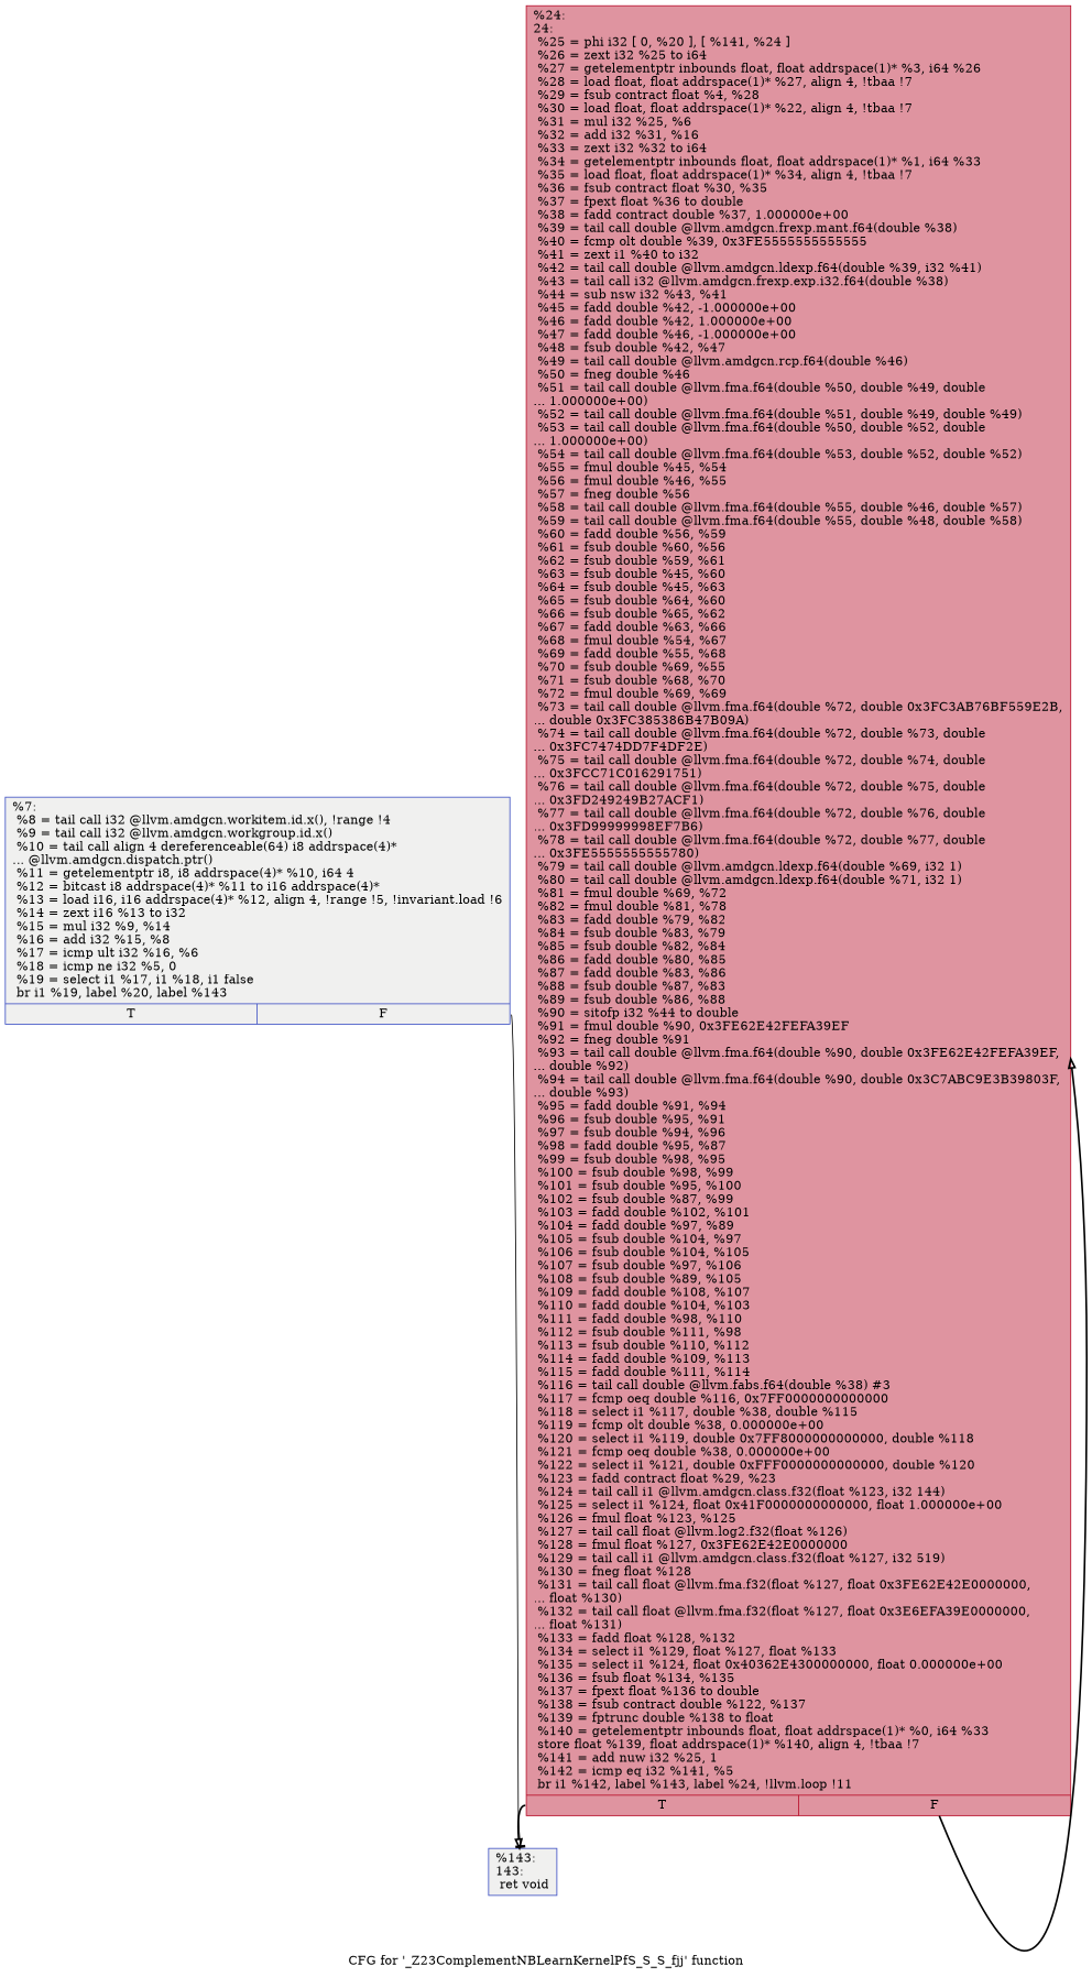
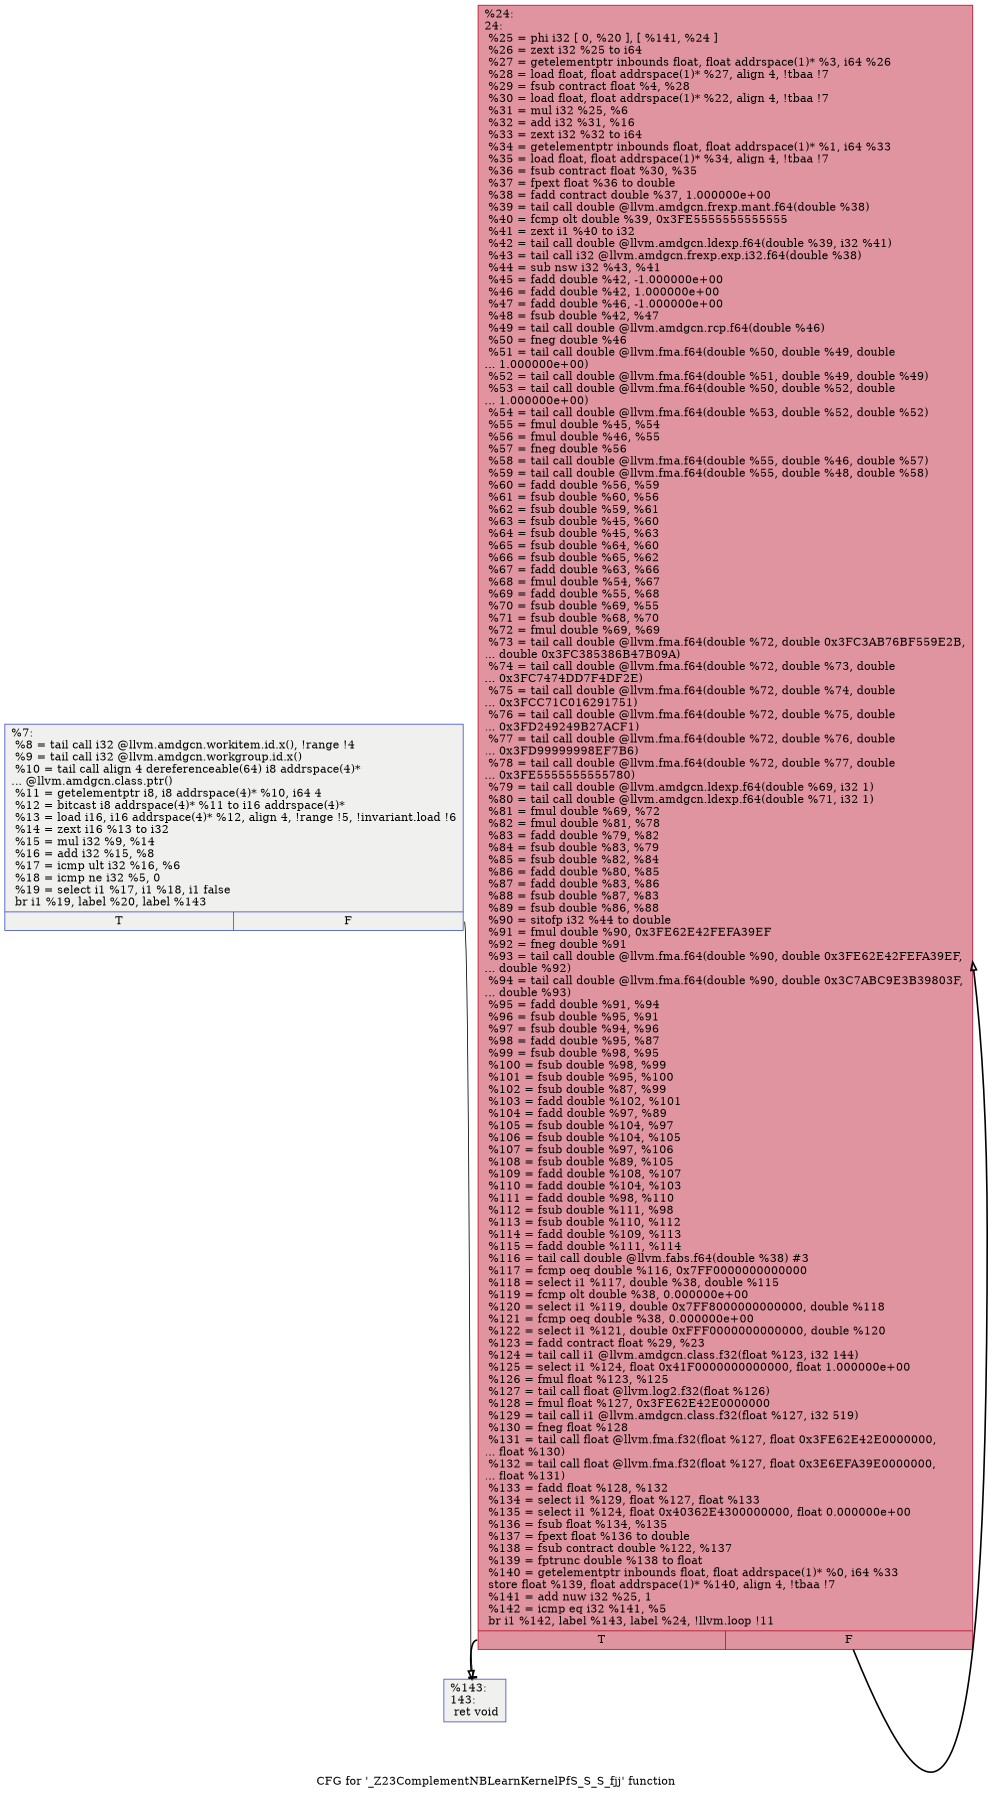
  digraph {
    label="CFG for '_Z23ComplementNBLearnKernelPfS_S_S_fjj' function"
    node [color="#3d50c3ff" fillcolor="#dedcdb70" shape=record style=filled]
    edge [arrowhead=onormal style=bold tailport=s1]
-   n1 [label="{%7:\l  %8 = tail call i32 @llvm.amdgcn.workitem.id.x(), !range !4\l  %9 = tail call i32 @llvm.amdgcn.workgroup.id.x()\l  %10 = tail call align 4 dereferenceable(64) i8 addrspace(4)*\l... @llvm.amdgcn.dispatch.ptr()\l  %11 = getelementptr i8, i8 addrspace(4)* %10, i64 4\l  %12 = bitcast i8 addrspace(4)* %11 to i16 addrspace(4)*\l  %13 = load i16, i16 addrspace(4)* %12, align 4, !range !5, !invariant.load !6\l  %14 = zext i16 %13 to i32\l  %15 = mul i32 %9, %14\l  %16 = add i32 %15, %8\l  %17 = icmp ult i32 %16, %6\l  %18 = icmp ne i32 %5, 0\l  %19 = select i1 %17, i1 %18, i1 false\l  br i1 %19, label %20, label %143\l|{<s0>T|<s1>F}}"]
+   n1 [label="{%7:\l  %8 = tail call i32 @llvm.amdgcn.workitem.id.x(), !range !4\l  %9 = tail call i32 @llvm.amdgcn.workgroup.id.x()\l  %10 = tail call align 4 dereferenceable(64) i8 addrspace(4)*\l... @llvm.amdgcn.class.ptr()\l  %11 = getelementptr i8, i8 addrspace(4)* %10, i64 4\l  %12 = bitcast i8 addrspace(4)* %11 to i16 addrspace(4)*\l  %13 = load i16, i16 addrspace(4)* %12, align 4, !range !5, !invariant.load !6\l  %14 = zext i16 %13 to i32\l  %15 = mul i32 %9, %14\l  %16 = add i32 %15, %8\l  %17 = icmp ult i32 %16, %6\l  %18 = icmp ne i32 %5, 0\l  %19 = select i1 %17, i1 %18, i1 false\l  br i1 %19, label %20, label %143\l|{<s0>T|<s1>F}}"]
    n2 [label="{%143:\l143:                                              \l  ret void\l}"]
    n3 [color="#b70d28ff" fillcolor="#b70d2870" label="{%24:\l24:                                               \l  %25 = phi i32 [ 0, %20 ], [ %141, %24 ]\l  %26 = zext i32 %25 to i64\l  %27 = getelementptr inbounds float, float addrspace(1)* %3, i64 %26\l  %28 = load float, float addrspace(1)* %27, align 4, !tbaa !7\l  %29 = fsub contract float %4, %28\l  %30 = load float, float addrspace(1)* %22, align 4, !tbaa !7\l  %31 = mul i32 %25, %6\l  %32 = add i32 %31, %16\l  %33 = zext i32 %32 to i64\l  %34 = getelementptr inbounds float, float addrspace(1)* %1, i64 %33\l  %35 = load float, float addrspace(1)* %34, align 4, !tbaa !7\l  %36 = fsub contract float %30, %35\l  %37 = fpext float %36 to double\l  %38 = fadd contract double %37, 1.000000e+00\l  %39 = tail call double @llvm.amdgcn.frexp.mant.f64(double %38)\l  %40 = fcmp olt double %39, 0x3FE5555555555555\l  %41 = zext i1 %40 to i32\l  %42 = tail call double @llvm.amdgcn.ldexp.f64(double %39, i32 %41)\l  %43 = tail call i32 @llvm.amdgcn.frexp.exp.i32.f64(double %38)\l  %44 = sub nsw i32 %43, %41\l  %45 = fadd double %42, -1.000000e+00\l  %46 = fadd double %42, 1.000000e+00\l  %47 = fadd double %46, -1.000000e+00\l  %48 = fsub double %42, %47\l  %49 = tail call double @llvm.amdgcn.rcp.f64(double %46)\l  %50 = fneg double %46\l  %51 = tail call double @llvm.fma.f64(double %50, double %49, double\l... 1.000000e+00)\l  %52 = tail call double @llvm.fma.f64(double %51, double %49, double %49)\l  %53 = tail call double @llvm.fma.f64(double %50, double %52, double\l... 1.000000e+00)\l  %54 = tail call double @llvm.fma.f64(double %53, double %52, double %52)\l  %55 = fmul double %45, %54\l  %56 = fmul double %46, %55\l  %57 = fneg double %56\l  %58 = tail call double @llvm.fma.f64(double %55, double %46, double %57)\l  %59 = tail call double @llvm.fma.f64(double %55, double %48, double %58)\l  %60 = fadd double %56, %59\l  %61 = fsub double %60, %56\l  %62 = fsub double %59, %61\l  %63 = fsub double %45, %60\l  %64 = fsub double %45, %63\l  %65 = fsub double %64, %60\l  %66 = fsub double %65, %62\l  %67 = fadd double %63, %66\l  %68 = fmul double %54, %67\l  %69 = fadd double %55, %68\l  %70 = fsub double %69, %55\l  %71 = fsub double %68, %70\l  %72 = fmul double %69, %69\l  %73 = tail call double @llvm.fma.f64(double %72, double 0x3FC3AB76BF559E2B,\l... double 0x3FC385386B47B09A)\l  %74 = tail call double @llvm.fma.f64(double %72, double %73, double\l... 0x3FC7474DD7F4DF2E)\l  %75 = tail call double @llvm.fma.f64(double %72, double %74, double\l... 0x3FCC71C016291751)\l  %76 = tail call double @llvm.fma.f64(double %72, double %75, double\l... 0x3FD249249B27ACF1)\l  %77 = tail call double @llvm.fma.f64(double %72, double %76, double\l... 0x3FD99999998EF7B6)\l  %78 = tail call double @llvm.fma.f64(double %72, double %77, double\l... 0x3FE5555555555780)\l  %79 = tail call double @llvm.amdgcn.ldexp.f64(double %69, i32 1)\l  %80 = tail call double @llvm.amdgcn.ldexp.f64(double %71, i32 1)\l  %81 = fmul double %69, %72\l  %82 = fmul double %81, %78\l  %83 = fadd double %79, %82\l  %84 = fsub double %83, %79\l  %85 = fsub double %82, %84\l  %86 = fadd double %80, %85\l  %87 = fadd double %83, %86\l  %88 = fsub double %87, %83\l  %89 = fsub double %86, %88\l  %90 = sitofp i32 %44 to double\l  %91 = fmul double %90, 0x3FE62E42FEFA39EF\l  %92 = fneg double %91\l  %93 = tail call double @llvm.fma.f64(double %90, double 0x3FE62E42FEFA39EF,\l... double %92)\l  %94 = tail call double @llvm.fma.f64(double %90, double 0x3C7ABC9E3B39803F,\l... double %93)\l  %95 = fadd double %91, %94\l  %96 = fsub double %95, %91\l  %97 = fsub double %94, %96\l  %98 = fadd double %95, %87\l  %99 = fsub double %98, %95\l  %100 = fsub double %98, %99\l  %101 = fsub double %95, %100\l  %102 = fsub double %87, %99\l  %103 = fadd double %102, %101\l  %104 = fadd double %97, %89\l  %105 = fsub double %104, %97\l  %106 = fsub double %104, %105\l  %107 = fsub double %97, %106\l  %108 = fsub double %89, %105\l  %109 = fadd double %108, %107\l  %110 = fadd double %104, %103\l  %111 = fadd double %98, %110\l  %112 = fsub double %111, %98\l  %113 = fsub double %110, %112\l  %114 = fadd double %109, %113\l  %115 = fadd double %111, %114\l  %116 = tail call double @llvm.fabs.f64(double %38) #3\l  %117 = fcmp oeq double %116, 0x7FF0000000000000\l  %118 = select i1 %117, double %38, double %115\l  %119 = fcmp olt double %38, 0.000000e+00\l  %120 = select i1 %119, double 0x7FF8000000000000, double %118\l  %121 = fcmp oeq double %38, 0.000000e+00\l  %122 = select i1 %121, double 0xFFF0000000000000, double %120\l  %123 = fadd contract float %29, %23\l  %124 = tail call i1 @llvm.amdgcn.class.f32(float %123, i32 144)\l  %125 = select i1 %124, float 0x41F0000000000000, float 1.000000e+00\l  %126 = fmul float %123, %125\l  %127 = tail call float @llvm.log2.f32(float %126)\l  %128 = fmul float %127, 0x3FE62E42E0000000\l  %129 = tail call i1 @llvm.amdgcn.class.f32(float %127, i32 519)\l  %130 = fneg float %128\l  %131 = tail call float @llvm.fma.f32(float %127, float 0x3FE62E42E0000000,\l... float %130)\l  %132 = tail call float @llvm.fma.f32(float %127, float 0x3E6EFA39E0000000,\l... float %131)\l  %133 = fadd float %128, %132\l  %134 = select i1 %129, float %127, float %133\l  %135 = select i1 %124, float 0x40362E4300000000, float 0.000000e+00\l  %136 = fsub float %134, %135\l  %137 = fpext float %136 to double\l  %138 = fsub contract double %122, %137\l  %139 = fptrunc double %138 to float\l  %140 = getelementptr inbounds float, float addrspace(1)* %0, i64 %33\l  store float %139, float addrspace(1)* %140, align 4, !tbaa !7\l  %141 = add nuw i32 %25, 1\l  %142 = icmp eq i32 %141, %5\l  br i1 %142, label %143, label %24, !llvm.loop !11\l|{<s0>T|<s1>F}}"]
    n1 -> n2 [arrowhead=tee style=solid]
    n3 -> n2 [tailport=s0]
    n3 -> n3
  }
